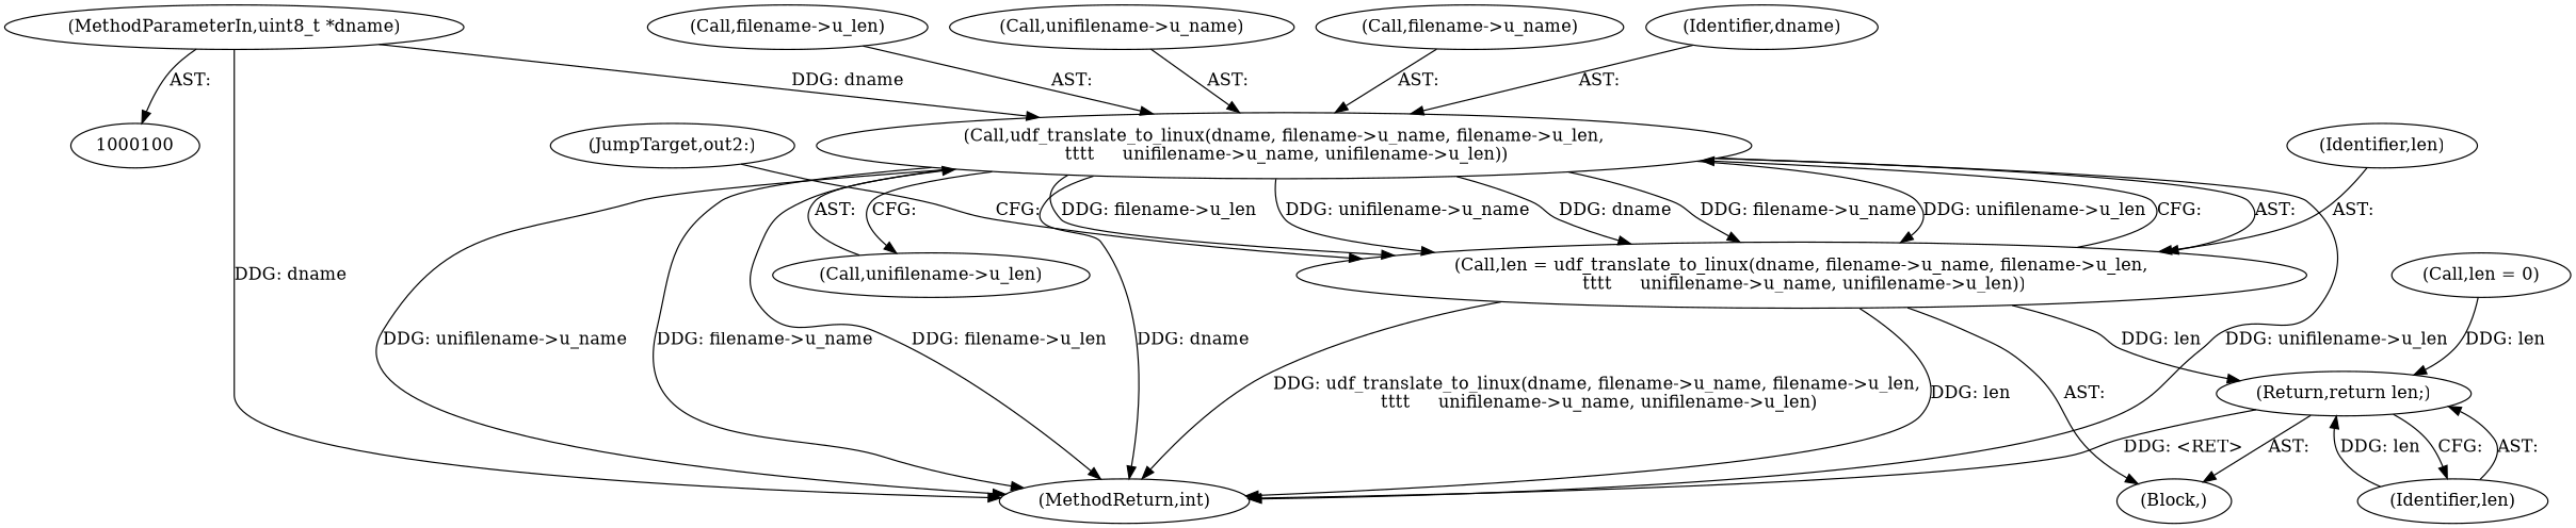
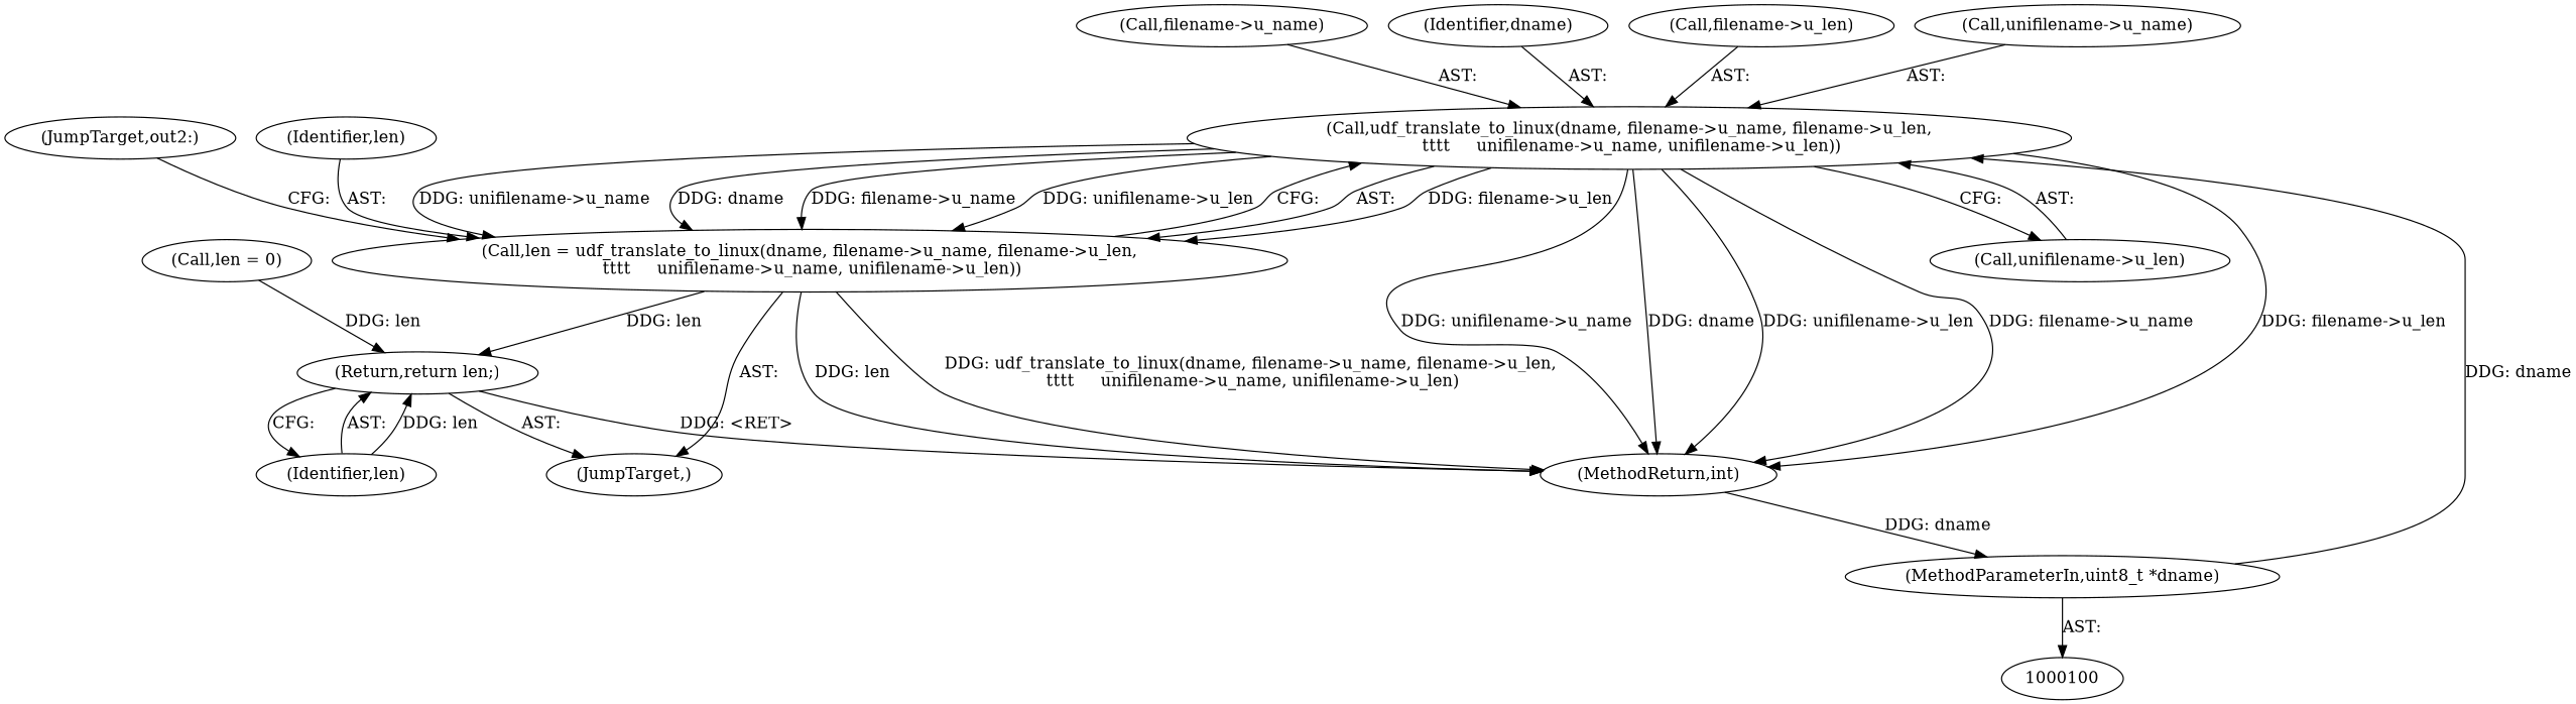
  digraph {
    fontname="DejaVu Serif"
    node [fontname="DejaVu Serif"]
    edge [fontname="DejaVu Serif"]
    n1 [label="(Call,udf_translate_to_linux(dname, filename->u_name, filename->u_len,\n \t\t\t\t     unifilename->u_name, unifilename->u_len))"]
    n2 [label="(Call,len = udf_translate_to_linux(dname, filename->u_name, filename->u_len,\n \t\t\t\t     unifilename->u_name, unifilename->u_len))"]
    n3 [label="(MethodReturn,int)"]
    n4 [label="(Call,unifilename->u_len)"]
    n5 [label="(Return,return len;)"]
-   n6 [label="(Block,)"]
+   n6 [label="(JumpTarget,)"]
    n7 [label="(MethodParameterIn,uint8_t *dname)"]
    1000100
    n9 [label="(Identifier,len)"]
    n10 [label="(Call,len = 0)"]
    n11 [label="(Call,filename->u_name)"]
    n12 [label="(JumpTarget,out2:)"]
    n13 [label="(Identifier,dname)"]
    n14 [label="(Call,filename->u_len)"]
    n15 [label="(Identifier,len)"]
    n16 [label="(Call,unifilename->u_name)"]
    n1 -> n2 [label="AST: "]
    n1 -> n2 [label="DDG: filename->u_len"]
    n1 -> n2 [label="DDG: unifilename->u_name"]
    n1 -> n2 [label="DDG: dname"]
    n1 -> n2 [label="DDG: filename->u_name"]
    n1 -> n2 [label="DDG: unifilename->u_len"]
    n1 -> n3 [label="DDG: unifilename->u_name"]
    n1 -> n3 [label="DDG: dname"]
    n1 -> n3 [label="DDG: unifilename->u_len"]
    n1 -> n3 [label="DDG: filename->u_name"]
    n1 -> n3 [label="DDG: filename->u_len"]
    n1 -> n4 [label="CFG: "]
    n2 -> n1 [label="CFG: "]
    n2 -> n3 [label="DDG: udf_translate_to_linux(dname, filename->u_name, filename->u_len,\n \t\t\t\t     unifilename->u_name, unifilename->u_len)"]
    n2 -> n3 [label="DDG: len"]
    n2 -> n5 [label="DDG: len"]
    n2 -> n6 [label="AST: "]
    n4 -> n1 [label="AST: "]
    n5 -> n3 [label="DDG: <RET>"]
    n5 -> n6 [label="AST: "]
    n5 -> n9 [label="CFG: "]
    n7 -> n1 [label="DDG: dname"]
-   n7 -> n3 [label="DDG: dname"]
+   n3 -> n7 [label="DDG: dname"]
    n7 -> 1000100 [label="AST: "]
    n9 -> n5 [label="AST: "]
    n9 -> n5 [label="DDG: len"]
    n10 -> n5 [label="DDG: len"]
    n11 -> n1 [label="AST: "]
    n12 -> n2 [label="CFG: "]
    n13 -> n1 [label="AST: "]
    n14 -> n1 [label="AST: "]
    n15 -> n2 [label="AST: "]
    n16 -> n1 [label="AST: "]
  }
